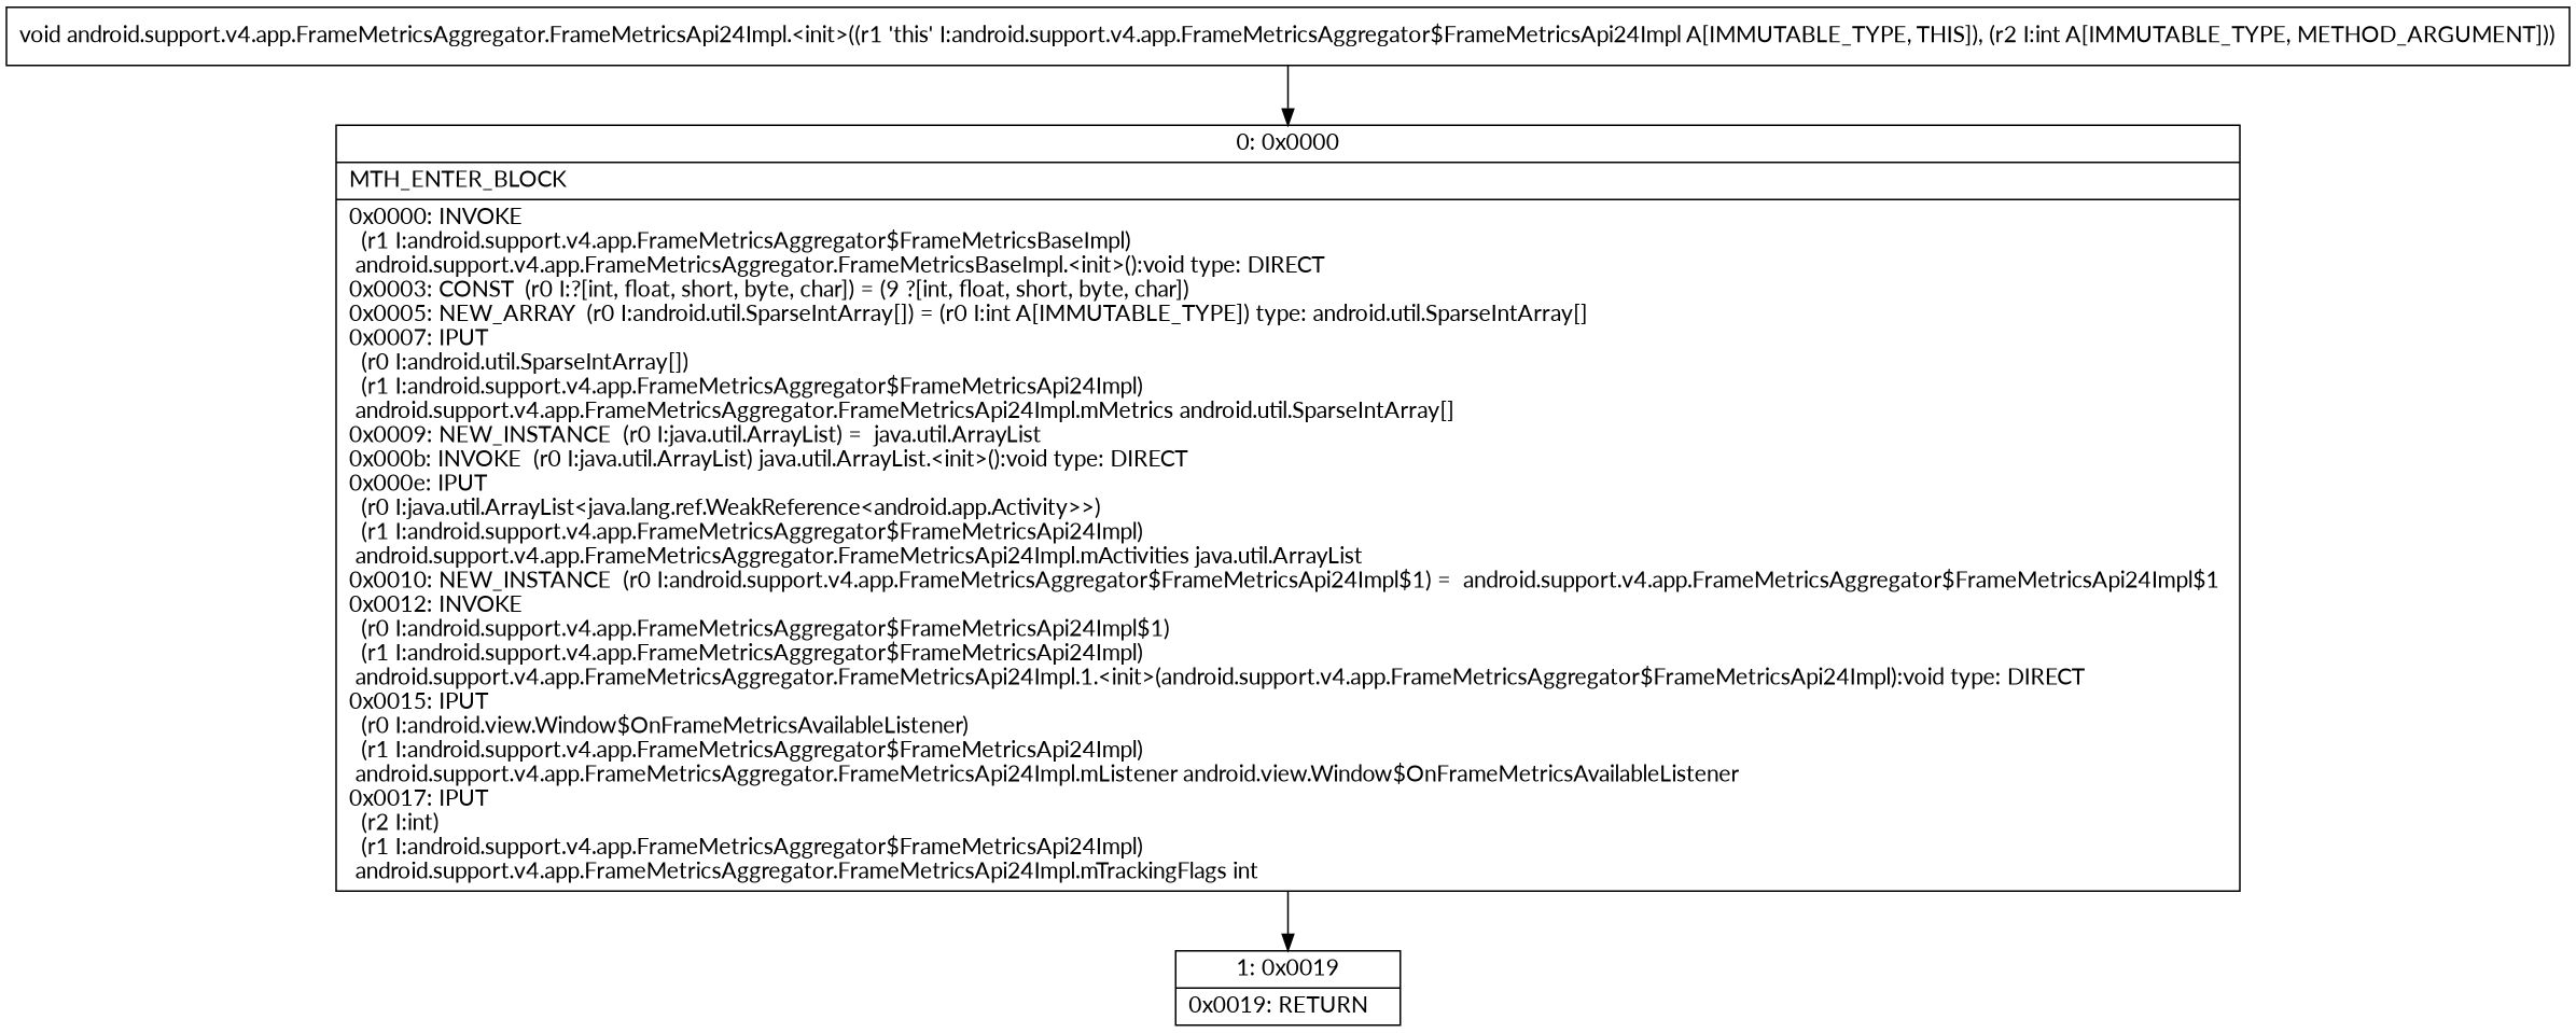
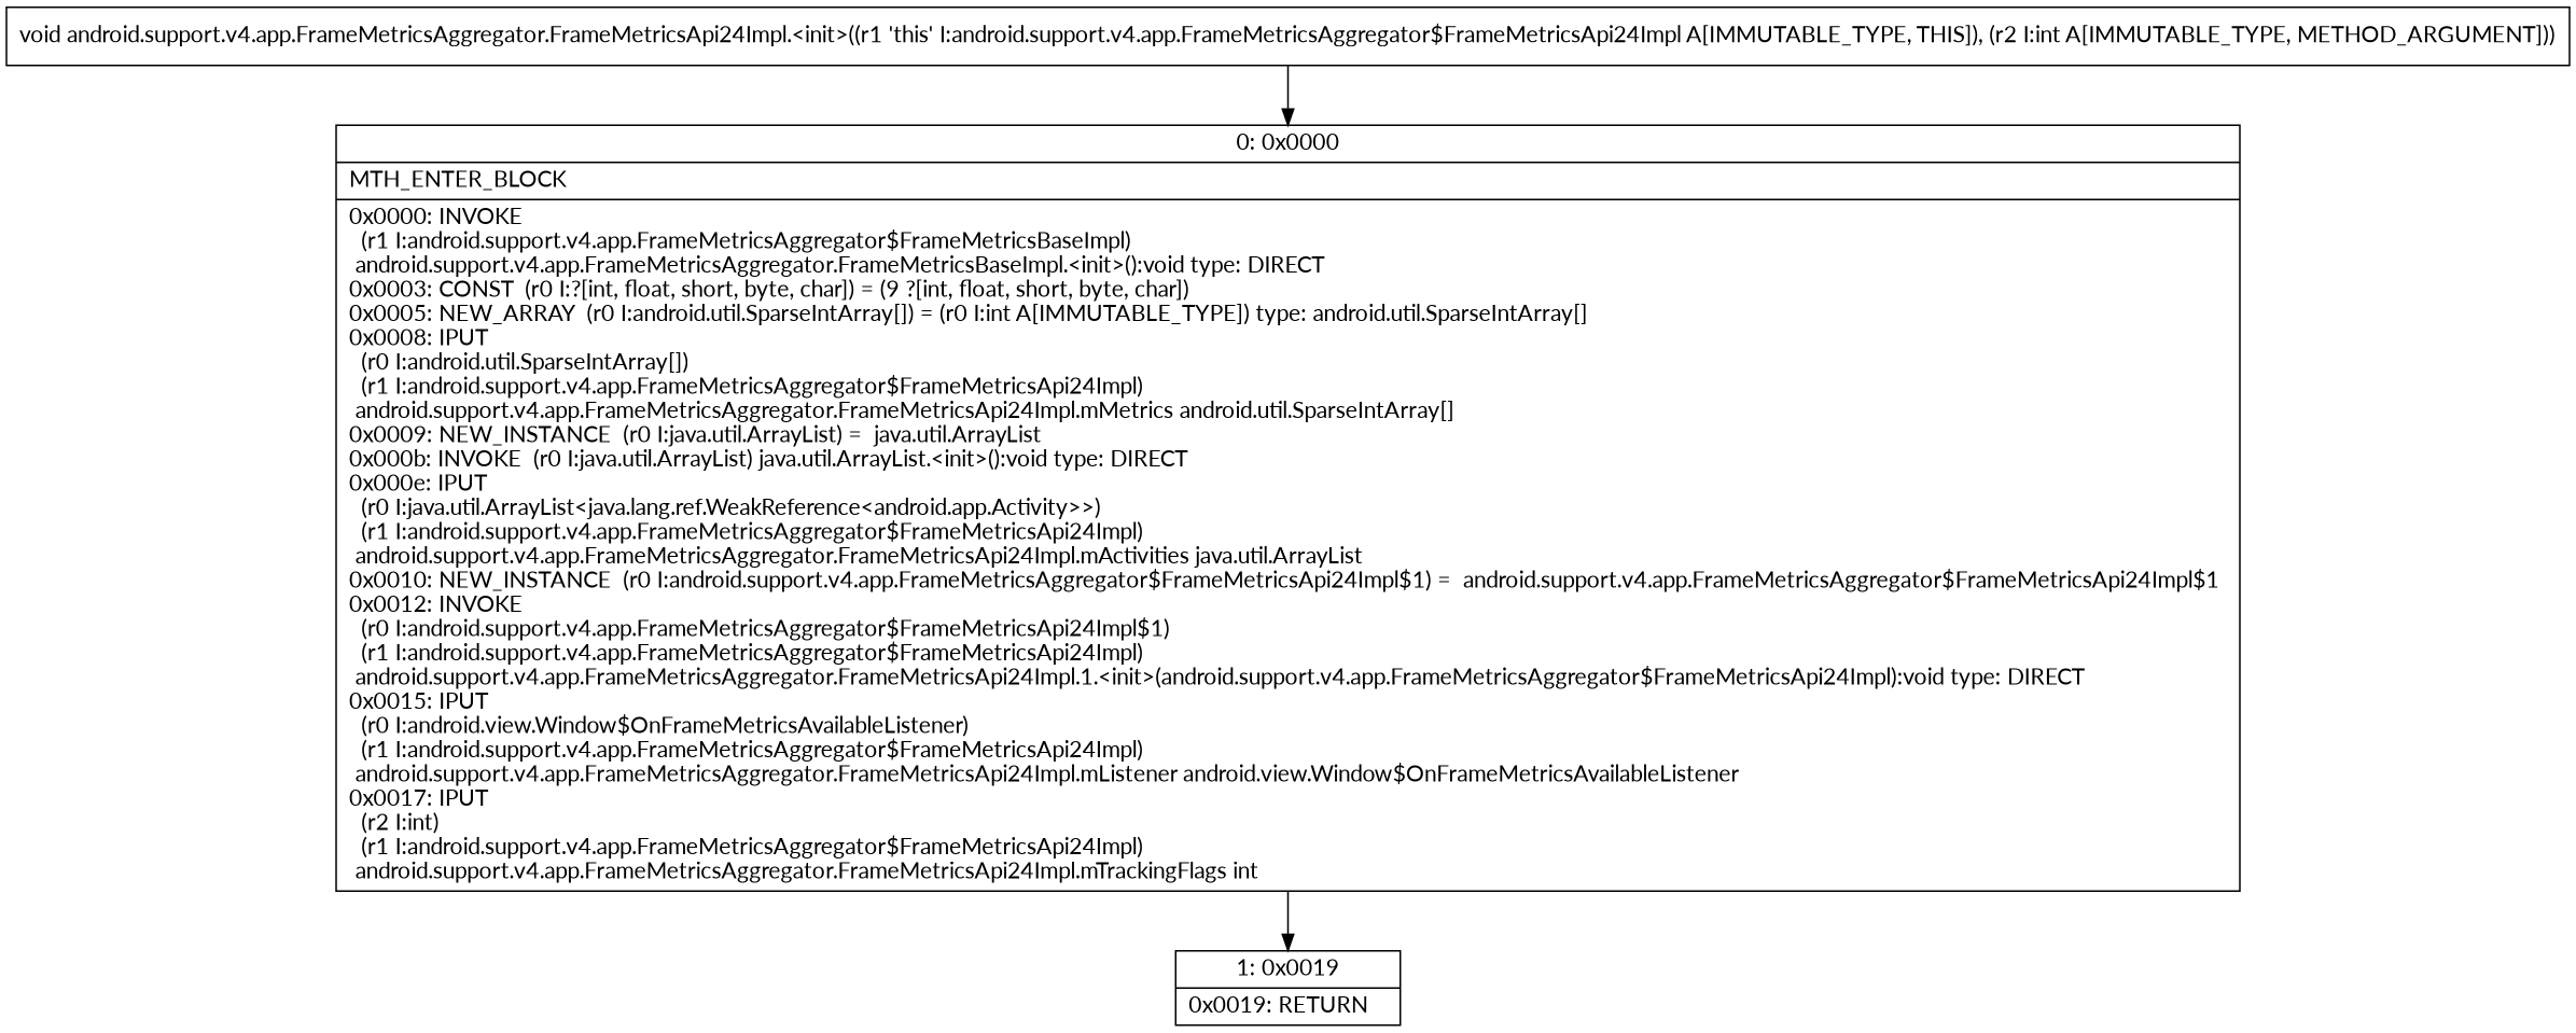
  digraph {
    fontname=Lato
    node [shape=record fontname=Lato]
    edge [fontname=Lato]
-   n1 [label="{0\:\ 0x0000|MTH_ENTER_BLOCK\l|0x0000: INVOKE  \l  (r1 I:android.support.v4.app.FrameMetricsAggregator$FrameMetricsBaseImpl)\l android.support.v4.app.FrameMetricsAggregator.FrameMetricsBaseImpl.\<init\>():void type: DIRECT \l0x0003: CONST  (r0 I:?[int, float, short, byte, char]) = (9 ?[int, float, short, byte, char]) \l0x0005: NEW_ARRAY  (r0 I:android.util.SparseIntArray[]) = (r0 I:int A[IMMUTABLE_TYPE]) type: android.util.SparseIntArray[] \l0x0007: IPUT  \l  (r0 I:android.util.SparseIntArray[])\l  (r1 I:android.support.v4.app.FrameMetricsAggregator$FrameMetricsApi24Impl)\l android.support.v4.app.FrameMetricsAggregator.FrameMetricsApi24Impl.mMetrics android.util.SparseIntArray[] \l0x0009: NEW_INSTANCE  (r0 I:java.util.ArrayList) =  java.util.ArrayList \l0x000b: INVOKE  (r0 I:java.util.ArrayList) java.util.ArrayList.\<init\>():void type: DIRECT \l0x000e: IPUT  \l  (r0 I:java.util.ArrayList\<java.lang.ref.WeakReference\<android.app.Activity\>\>)\l  (r1 I:android.support.v4.app.FrameMetricsAggregator$FrameMetricsApi24Impl)\l android.support.v4.app.FrameMetricsAggregator.FrameMetricsApi24Impl.mActivities java.util.ArrayList \l0x0010: NEW_INSTANCE  (r0 I:android.support.v4.app.FrameMetricsAggregator$FrameMetricsApi24Impl$1) =  android.support.v4.app.FrameMetricsAggregator$FrameMetricsApi24Impl$1 \l0x0012: INVOKE  \l  (r0 I:android.support.v4.app.FrameMetricsAggregator$FrameMetricsApi24Impl$1)\l  (r1 I:android.support.v4.app.FrameMetricsAggregator$FrameMetricsApi24Impl)\l android.support.v4.app.FrameMetricsAggregator.FrameMetricsApi24Impl.1.\<init\>(android.support.v4.app.FrameMetricsAggregator$FrameMetricsApi24Impl):void type: DIRECT \l0x0015: IPUT  \l  (r0 I:android.view.Window$OnFrameMetricsAvailableListener)\l  (r1 I:android.support.v4.app.FrameMetricsAggregator$FrameMetricsApi24Impl)\l android.support.v4.app.FrameMetricsAggregator.FrameMetricsApi24Impl.mListener android.view.Window$OnFrameMetricsAvailableListener \l0x0017: IPUT  \l  (r2 I:int)\l  (r1 I:android.support.v4.app.FrameMetricsAggregator$FrameMetricsApi24Impl)\l android.support.v4.app.FrameMetricsAggregator.FrameMetricsApi24Impl.mTrackingFlags int \l}"]
+   n1 [label="{0\:\ 0x0000|MTH_ENTER_BLOCK\l|0x0000: INVOKE  \l  (r1 I:android.support.v4.app.FrameMetricsAggregator$FrameMetricsBaseImpl)\l android.support.v4.app.FrameMetricsAggregator.FrameMetricsBaseImpl.\<init\>():void type: DIRECT \l0x0003: CONST  (r0 I:?[int, float, short, byte, char]) = (9 ?[int, float, short, byte, char]) \l0x0005: NEW_ARRAY  (r0 I:android.util.SparseIntArray[]) = (r0 I:int A[IMMUTABLE_TYPE]) type: android.util.SparseIntArray[] \l0x0008: IPUT  \l  (r0 I:android.util.SparseIntArray[])\l  (r1 I:android.support.v4.app.FrameMetricsAggregator$FrameMetricsApi24Impl)\l android.support.v4.app.FrameMetricsAggregator.FrameMetricsApi24Impl.mMetrics android.util.SparseIntArray[] \l0x0009: NEW_INSTANCE  (r0 I:java.util.ArrayList) =  java.util.ArrayList \l0x000b: INVOKE  (r0 I:java.util.ArrayList) java.util.ArrayList.\<init\>():void type: DIRECT \l0x000e: IPUT  \l  (r0 I:java.util.ArrayList\<java.lang.ref.WeakReference\<android.app.Activity\>\>)\l  (r1 I:android.support.v4.app.FrameMetricsAggregator$FrameMetricsApi24Impl)\l android.support.v4.app.FrameMetricsAggregator.FrameMetricsApi24Impl.mActivities java.util.ArrayList \l0x0010: NEW_INSTANCE  (r0 I:android.support.v4.app.FrameMetricsAggregator$FrameMetricsApi24Impl$1) =  android.support.v4.app.FrameMetricsAggregator$FrameMetricsApi24Impl$1 \l0x0012: INVOKE  \l  (r0 I:android.support.v4.app.FrameMetricsAggregator$FrameMetricsApi24Impl$1)\l  (r1 I:android.support.v4.app.FrameMetricsAggregator$FrameMetricsApi24Impl)\l android.support.v4.app.FrameMetricsAggregator.FrameMetricsApi24Impl.1.\<init\>(android.support.v4.app.FrameMetricsAggregator$FrameMetricsApi24Impl):void type: DIRECT \l0x0015: IPUT  \l  (r0 I:android.view.Window$OnFrameMetricsAvailableListener)\l  (r1 I:android.support.v4.app.FrameMetricsAggregator$FrameMetricsApi24Impl)\l android.support.v4.app.FrameMetricsAggregator.FrameMetricsApi24Impl.mListener android.view.Window$OnFrameMetricsAvailableListener \l0x0017: IPUT  \l  (r2 I:int)\l  (r1 I:android.support.v4.app.FrameMetricsAggregator$FrameMetricsApi24Impl)\l android.support.v4.app.FrameMetricsAggregator.FrameMetricsApi24Impl.mTrackingFlags int \l}"]
    n2 [label="{1\:\ 0x0019|0x0019: RETURN   \l}"]
    n3 [label="{void android.support.v4.app.FrameMetricsAggregator.FrameMetricsApi24Impl.\<init\>((r1 'this' I:android.support.v4.app.FrameMetricsAggregator$FrameMetricsApi24Impl A[IMMUTABLE_TYPE, THIS]), (r2 I:int A[IMMUTABLE_TYPE, METHOD_ARGUMENT])) }"]
    n1 -> n2
    n3 -> n1
  }
